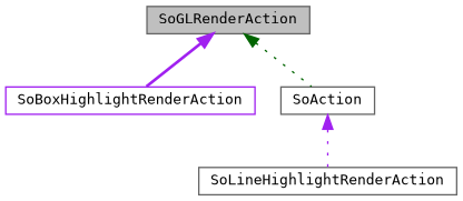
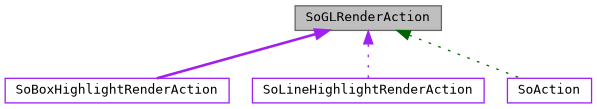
  digraph {
    fontname="DejaVu Sans Mono"
    node [color=gray40 fillcolor=white fontname="DejaVu Sans Mono" fontsize=10 shape=record style=filled]
    edge [color=purple dir=back fontname="DejaVu Sans Mono" fontsize=10 labelfontname=Helvetica labelfontsize=10 style=dotted]
    n1 [fillcolor=grey75 fontcolor=black height=0.2 label=SoGLRenderAction width=0.4]
    n2 [color=purple height=0.2 label=SoBoxHighlightRenderAction width=0.4]
-   n3 [height=0.2 label=SoLineHighlightRenderAction width=0.4]
-   n4 [height=0.2 label=SoAction width=0.4]
+   n3 [color=purple height=0.2 label=SoLineHighlightRenderAction width=0.4]
+   n4 [color=purple height=0.2 label=SoAction width=0.4]
    n1 -> n2 [style=bold]
-   n4 -> n3
+   n1 -> n3
    n1 -> n4 [color=darkgreen]
  }
